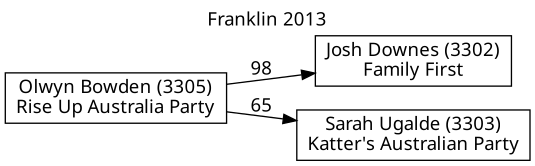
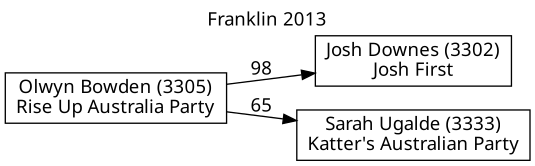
  digraph {
    fontname="Noto Sans"
    label="Franklin 2013"
    labelloc=t
    mclimit=10
    rankdir=LR
    node [fontname="Noto Sans" shape=box]
    edge [fontname="Noto Sans"]
-   n1 [label="Josh Downes (3302)\nFamily First"]
-   n2 [label="Sarah Ugalde (3303)\nKatter's Australian Party"]
+   n1 [label="Josh Downes (3302)\nJosh First"]
+   n2 [label="Sarah Ugalde (3333)\nKatter's Australian Party"]
    n3 [label="Olwyn Bowden (3305)\nRise Up Australia Party"]
    n3 -> n1 [label=98]
    n3 -> n2 [label=65]
  }
